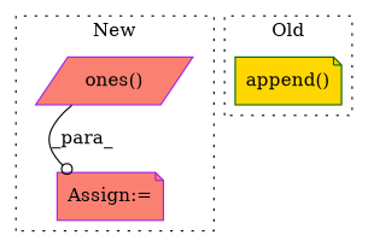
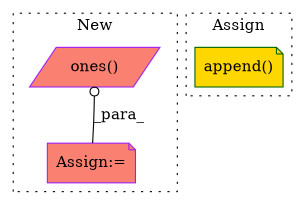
  digraph {
    node [a=75 shape=note style=filled fillcolor=salmon color=purple]
    n1 [l="8,1" label="ones()" s="1539,1559" shape=parallelogram]
    n2 [a=68 l=4 label="Assign:=" s=1511]
    n3 [l="11,1" label="append()" s="1492,1559" fillcolor=gold color=darkgreen]
    subgraph cluster_1 {
      label=New
      style=dotted
      n1
      n2
    }
    subgraph cluster_2 {
-     label=Old
+     label=Assign
      style=dotted
      n3
    }
-   n1 -> n2 [label=_para_ arrowhead=odot]
+   n2 -> n1 [label=_para_ arrowhead=odot]
  }
